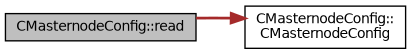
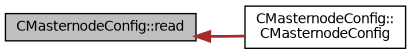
  digraph {
    rankdir=LR
    node [color=black fontname=Helvetica fontsize=10 shape=record style=filled]
    n1 [fillcolor=grey75 fontcolor=black height=0.2 label="CMasternodeConfig::read" width=0.4]
    n2 [fillcolor=white height=0.2 label="CMasternodeConfig::\lCMasternodeConfig" width=0.4]
-   n2 -> n1 [color=brown dir=back fontname=Helvetica fontsize=10 labelfontname=Helvetica labelfontsize=10 style=bold]
+   n1 -> n2 [color=brown dir=back fontname=Helvetica fontsize=10 labelfontname=Helvetica labelfontsize=10 style=bold]
  }
